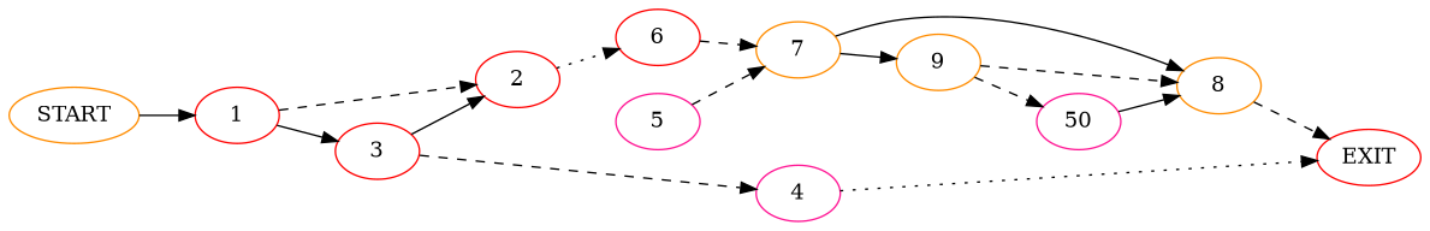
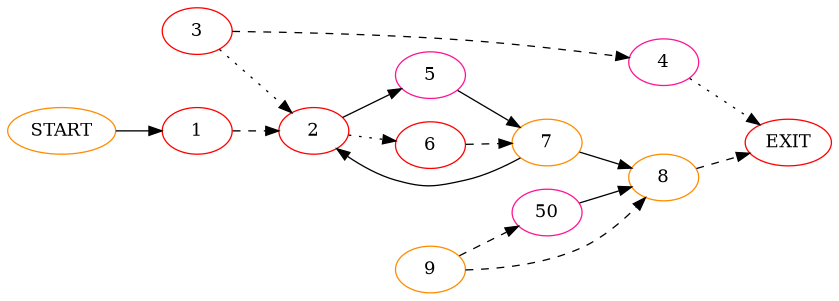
  digraph {
    rankdir=LR
    node [color=red]
    edge [style=solid]
    n1 [color=darkorange label=START]
    1
    2
    3
    n5 [label=EXIT]
    5 [color=deeppink]
    6
    4 [color=deeppink]
    7 [color=darkorange]
    8 [color=darkorange]
    9 [color=darkorange]
    n12 [color=deeppink label=50]
    n1 -> 1
    1 -> 2 [style=dashed]
-   1 -> 3
+   2 -> 5
    2 -> 6 [style=dotted]
-   3 -> 2
+   3 -> 2 [style=dotted]
    3 -> 4 [style=dashed]
-   5 -> 7 [style=dashed]
+   5 -> 7
    6 -> 7 [style=dashed]
    4 -> n5 [style=dotted]
    7 -> 8
-   7 -> 9
+   7 -> 2
    8 -> n5 [style=dashed]
    9 -> 8 [style=dashed]
    9 -> n12 [style=dashed]
    n12 -> 8
  }
